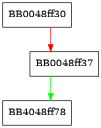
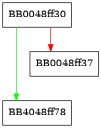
  digraph {
    splines=ortho
    node [shape=box]
    n1 [label=BB4048ff78]
    BB0048ff30
    BB0048ff37
-   BB0048ff37 -> n1 [color=green]
+   BB0048ff30 -> n1 [color=green]
    BB0048ff30 -> BB0048ff37 [color=red]
  }
